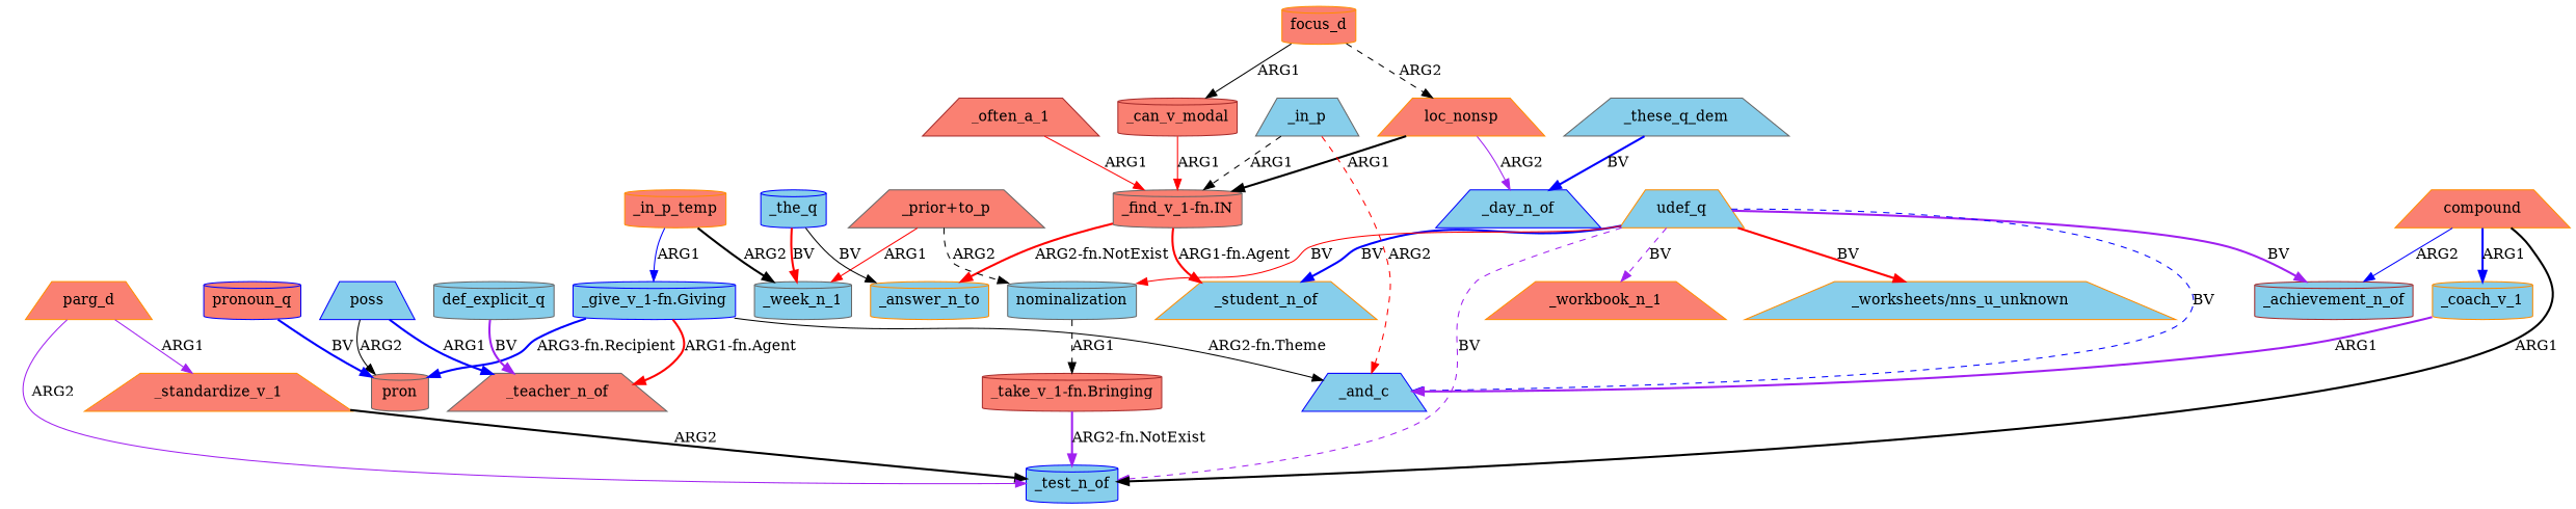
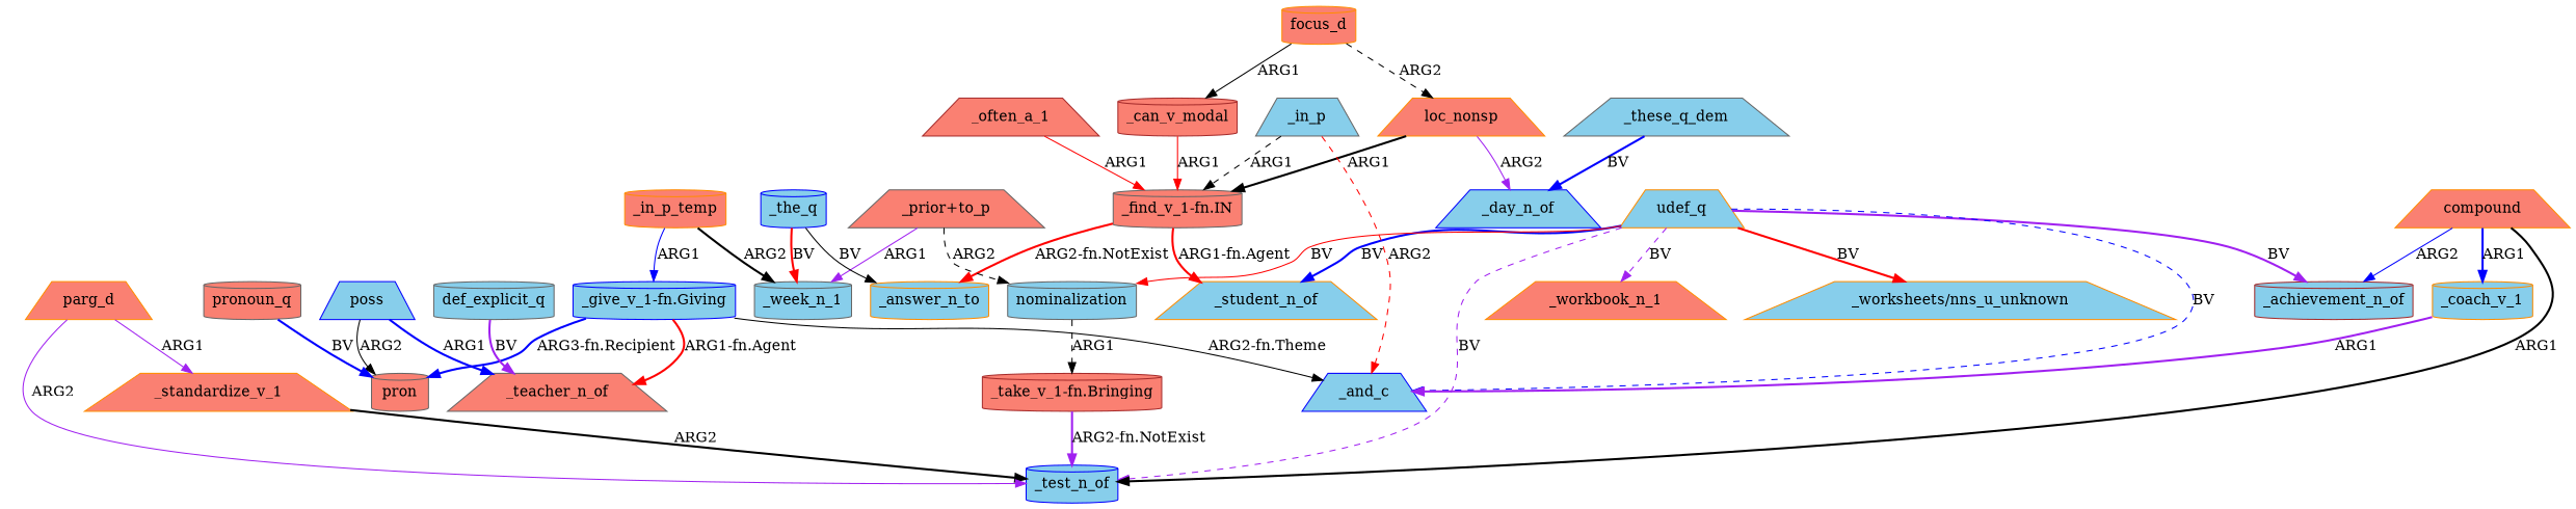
  digraph {
    node [color=darkorange fillcolor=skyblue shape=cylinder style=filled]
    edge [color=black style=bold]
    focus_d [fillcolor=salmon]
    loc_nonsp [fillcolor=salmon shape=trapezium]
    _can_v_modal [color=brown fillcolor=salmon]
    "_find_v_1-fn.IN" [color=gray40 fillcolor=salmon]
    _day_n_of [color=blue shape=trapezium]
    _student_n_of [shape=trapezium]
    _answer_n_to
    poss [color=blue shape=trapezium]
    pron [color=gray40 fillcolor=salmon]
    _teacher_n_of [color=gray40 fillcolor=salmon shape=trapezium]
    _standardize_v_1 [fillcolor=salmon shape=trapezium]
    _test_n_of [color=blue]
    udef_q [shape=trapezium]
    "_worksheets/nns_u_unknown" [shape=trapezium]
    nominalization [color=gray40]
    _workbook_n_1 [fillcolor=salmon shape=trapezium]
    _achievement_n_of [color=brown]
    _and_c [color=blue shape=trapezium]
    "_take_v_1-fn.Bringing" [color=brown fillcolor=salmon]
    _in_p_temp [fillcolor=salmon]
    "_give_v_1-fn.Giving" [color=blue]
    _week_n_1 [color=gray40]
    "_prior+to_p" [color=gray40 fillcolor=salmon shape=trapezium]
    compound [fillcolor=salmon shape=trapezium]
    _coach_v_1
    _these_q_dem [color=gray40 shape=trapezium]
-   pronoun_q [color=blue fillcolor=salmon]
+   pronoun_q [color=gray40 fillcolor=salmon]
    parg_d [fillcolor=salmon shape=trapezium]
    _the_q [color=blue]
    _in_p [color=gray40 shape=trapezium]
    _often_a_1 [color=brown fillcolor=salmon shape=trapezium]
    def_explicit_q [color=gray40]
    focus_d -> loc_nonsp [label=ARG2 style=dashed]
    focus_d -> _can_v_modal [label=ARG1 style=solid]
    loc_nonsp -> "_find_v_1-fn.IN" [label=ARG1]
    loc_nonsp -> _day_n_of [color=purple label=ARG2 style=solid]
    _can_v_modal -> "_find_v_1-fn.IN" [color=red label=ARG1 style=solid]
    "_find_v_1-fn.IN" -> _student_n_of [color=red label="ARG1-fn.Agent"]
    "_find_v_1-fn.IN" -> _answer_n_to [color=red label="ARG2-fn.NotExist"]
    poss -> pron [label=ARG2 style=solid]
    poss -> _teacher_n_of [color=blue label=ARG1]
    _standardize_v_1 -> _test_n_of [label=ARG2]
    udef_q -> _student_n_of [color=blue label=BV]
    udef_q -> _test_n_of [color=purple label=BV style=dashed]
    udef_q -> "_worksheets/nns_u_unknown" [color=red label=BV]
    udef_q -> nominalization [color=red label=BV style=solid]
    udef_q -> _workbook_n_1 [color=purple label=BV style=dashed]
    udef_q -> _achievement_n_of [color=purple label=BV]
    udef_q -> _and_c [color=blue label=BV style=dashed]
    nominalization -> "_take_v_1-fn.Bringing" [label=ARG1 style=dashed]
    "_take_v_1-fn.Bringing" -> _test_n_of [color=purple label="ARG2-fn.NotExist"]
    _in_p_temp -> "_give_v_1-fn.Giving" [color=blue label=ARG1 style=solid]
    _in_p_temp -> _week_n_1 [label=ARG2]
    "_give_v_1-fn.Giving" -> pron [color=blue label="ARG3-fn.Recipient"]
    "_give_v_1-fn.Giving" -> _teacher_n_of [color=red label="ARG1-fn.Agent"]
    "_give_v_1-fn.Giving" -> _and_c [label="ARG2-fn.Theme" style=solid]
    "_prior+to_p" -> nominalization [label=ARG2 style=dashed]
-   "_prior+to_p" -> _week_n_1 [color=red label=ARG1 style=solid]
+   "_prior+to_p" -> _week_n_1 [color=purple label=ARG1 style=solid]
    compound -> _test_n_of [label=ARG1]
    compound -> _achievement_n_of [color=blue label=ARG2 style=solid]
    compound -> _coach_v_1 [color=blue label=ARG1]
    _coach_v_1 -> _and_c [color=purple label=ARG1]
    _these_q_dem -> _day_n_of [color=blue label=BV]
    pronoun_q -> pron [color=blue label=BV]
    parg_d -> _standardize_v_1 [color=purple label=ARG1 style=solid]
    parg_d -> _test_n_of [color=purple label=ARG2 style=solid]
    _the_q -> _answer_n_to [label=BV style=solid]
    _the_q -> _week_n_1 [color=red label=BV]
    _in_p -> "_find_v_1-fn.IN" [label=ARG1 style=dashed]
    _in_p -> _and_c [color=red label=ARG2 style=dashed]
    _often_a_1 -> "_find_v_1-fn.IN" [color=red label=ARG1 style=solid]
    def_explicit_q -> _teacher_n_of [color=purple label=BV]
  }
